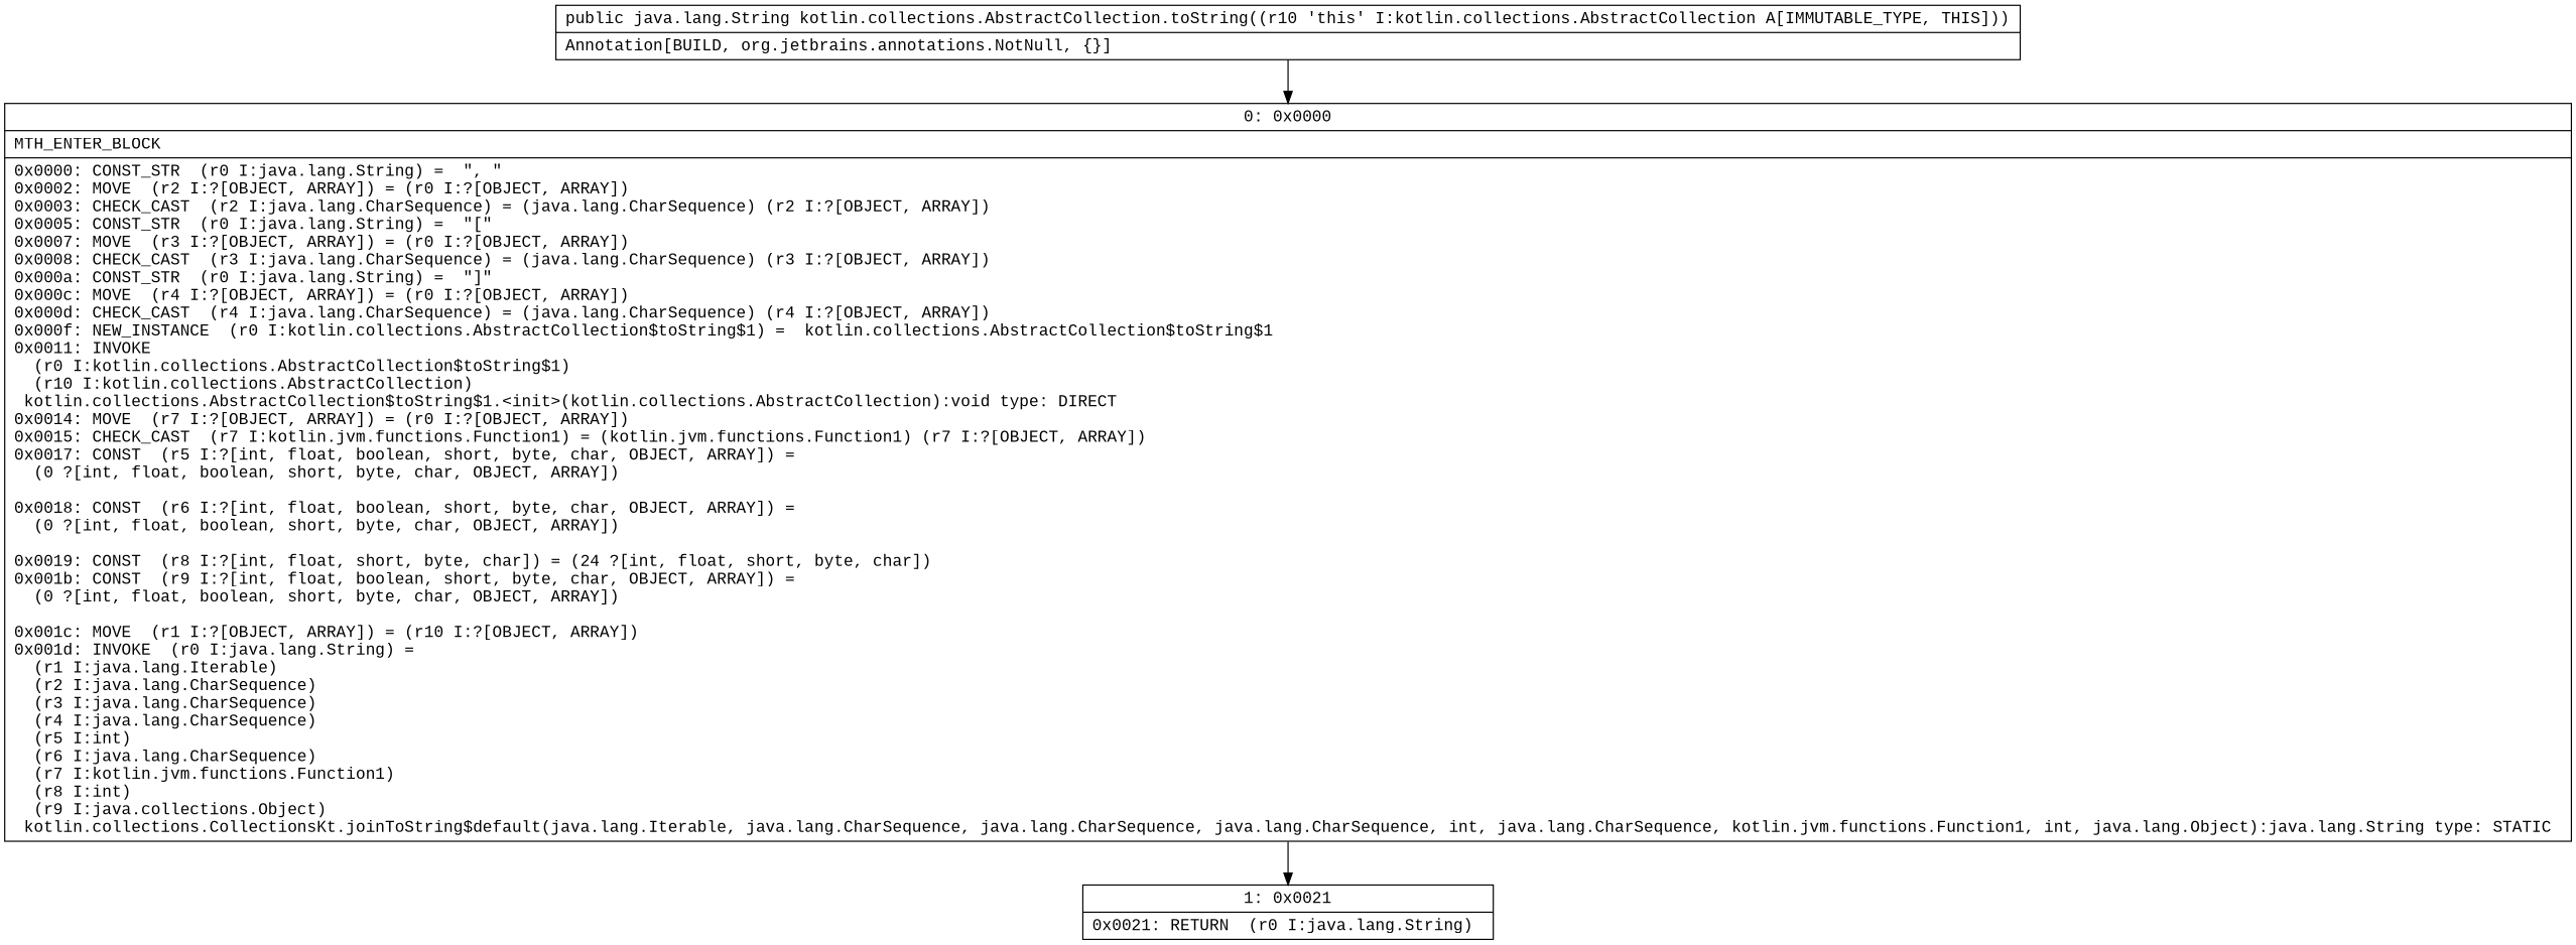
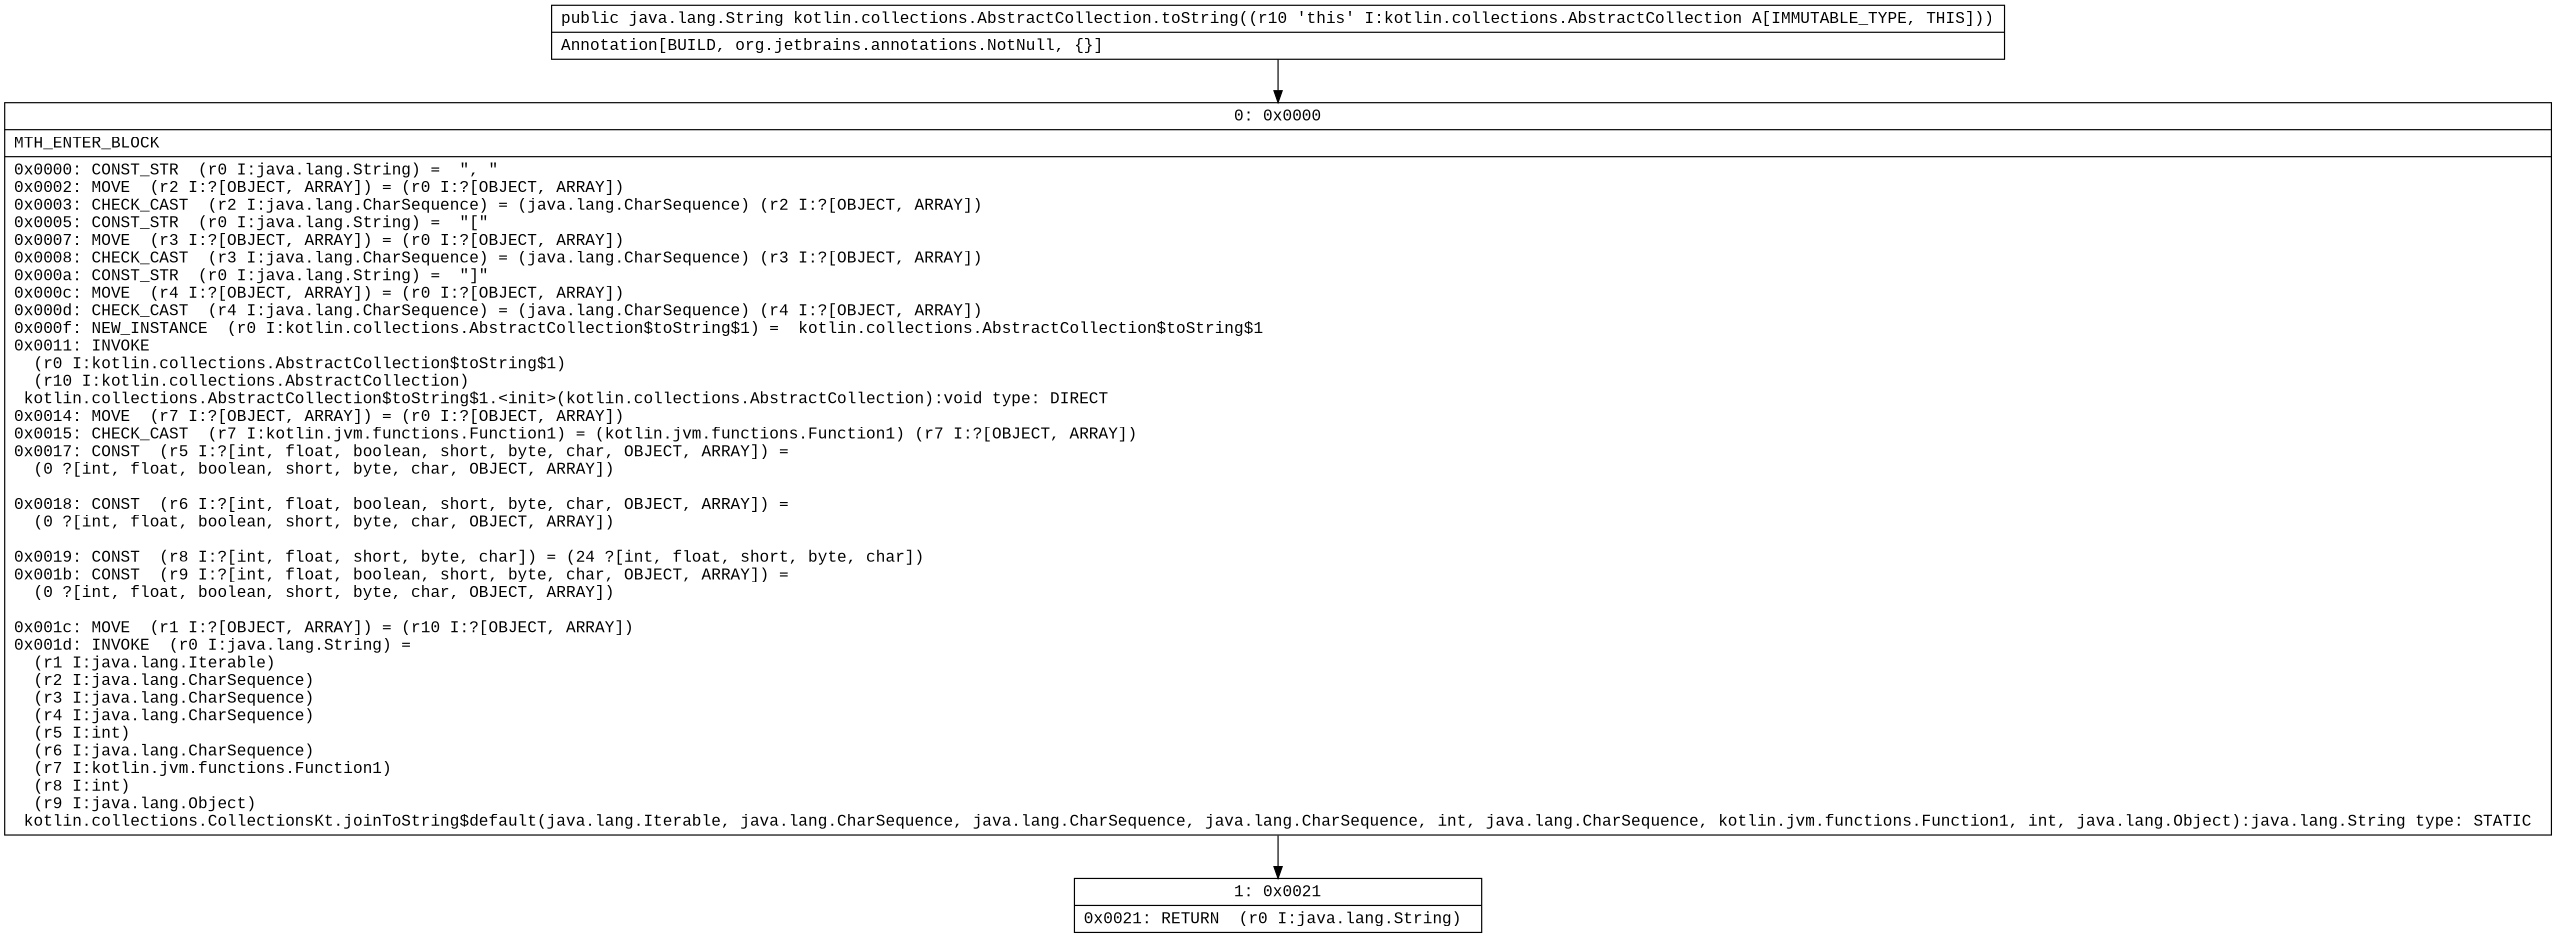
  digraph {
    fontname="Liberation Mono"
    node [shape=record fontname="Liberation Mono"]
    edge [fontname="Liberation Mono"]
-   n1 [label="{0\:\ 0x0000|MTH_ENTER_BLOCK\l|0x0000: CONST_STR  (r0 I:java.lang.String) =  \", \" \l0x0002: MOVE  (r2 I:?[OBJECT, ARRAY]) = (r0 I:?[OBJECT, ARRAY]) \l0x0003: CHECK_CAST  (r2 I:java.lang.CharSequence) = (java.lang.CharSequence) (r2 I:?[OBJECT, ARRAY]) \l0x0005: CONST_STR  (r0 I:java.lang.String) =  \"[\" \l0x0007: MOVE  (r3 I:?[OBJECT, ARRAY]) = (r0 I:?[OBJECT, ARRAY]) \l0x0008: CHECK_CAST  (r3 I:java.lang.CharSequence) = (java.lang.CharSequence) (r3 I:?[OBJECT, ARRAY]) \l0x000a: CONST_STR  (r0 I:java.lang.String) =  \"]\" \l0x000c: MOVE  (r4 I:?[OBJECT, ARRAY]) = (r0 I:?[OBJECT, ARRAY]) \l0x000d: CHECK_CAST  (r4 I:java.lang.CharSequence) = (java.lang.CharSequence) (r4 I:?[OBJECT, ARRAY]) \l0x000f: NEW_INSTANCE  (r0 I:kotlin.collections.AbstractCollection$toString$1) =  kotlin.collections.AbstractCollection$toString$1 \l0x0011: INVOKE  \l  (r0 I:kotlin.collections.AbstractCollection$toString$1)\l  (r10 I:kotlin.collections.AbstractCollection)\l kotlin.collections.AbstractCollection$toString$1.\<init\>(kotlin.collections.AbstractCollection):void type: DIRECT \l0x0014: MOVE  (r7 I:?[OBJECT, ARRAY]) = (r0 I:?[OBJECT, ARRAY]) \l0x0015: CHECK_CAST  (r7 I:kotlin.jvm.functions.Function1) = (kotlin.jvm.functions.Function1) (r7 I:?[OBJECT, ARRAY]) \l0x0017: CONST  (r5 I:?[int, float, boolean, short, byte, char, OBJECT, ARRAY]) = \l  (0 ?[int, float, boolean, short, byte, char, OBJECT, ARRAY])\l \l0x0018: CONST  (r6 I:?[int, float, boolean, short, byte, char, OBJECT, ARRAY]) = \l  (0 ?[int, float, boolean, short, byte, char, OBJECT, ARRAY])\l \l0x0019: CONST  (r8 I:?[int, float, short, byte, char]) = (24 ?[int, float, short, byte, char]) \l0x001b: CONST  (r9 I:?[int, float, boolean, short, byte, char, OBJECT, ARRAY]) = \l  (0 ?[int, float, boolean, short, byte, char, OBJECT, ARRAY])\l \l0x001c: MOVE  (r1 I:?[OBJECT, ARRAY]) = (r10 I:?[OBJECT, ARRAY]) \l0x001d: INVOKE  (r0 I:java.lang.String) = \l  (r1 I:java.lang.Iterable)\l  (r2 I:java.lang.CharSequence)\l  (r3 I:java.lang.CharSequence)\l  (r4 I:java.lang.CharSequence)\l  (r5 I:int)\l  (r6 I:java.lang.CharSequence)\l  (r7 I:kotlin.jvm.functions.Function1)\l  (r8 I:int)\l  (r9 I:java.collections.Object)\l kotlin.collections.CollectionsKt.joinToString$default(java.lang.Iterable, java.lang.CharSequence, java.lang.CharSequence, java.lang.CharSequence, int, java.lang.CharSequence, kotlin.jvm.functions.Function1, int, java.lang.Object):java.lang.String type: STATIC \l}"]
+   n1 [label="{0\:\ 0x0000|MTH_ENTER_BLOCK\l|0x0000: CONST_STR  (r0 I:java.lang.String) =  \", \" \l0x0002: MOVE  (r2 I:?[OBJECT, ARRAY]) = (r0 I:?[OBJECT, ARRAY]) \l0x0003: CHECK_CAST  (r2 I:java.lang.CharSequence) = (java.lang.CharSequence) (r2 I:?[OBJECT, ARRAY]) \l0x0005: CONST_STR  (r0 I:java.lang.String) =  \"[\" \l0x0007: MOVE  (r3 I:?[OBJECT, ARRAY]) = (r0 I:?[OBJECT, ARRAY]) \l0x0008: CHECK_CAST  (r3 I:java.lang.CharSequence) = (java.lang.CharSequence) (r3 I:?[OBJECT, ARRAY]) \l0x000a: CONST_STR  (r0 I:java.lang.String) =  \"]\" \l0x000c: MOVE  (r4 I:?[OBJECT, ARRAY]) = (r0 I:?[OBJECT, ARRAY]) \l0x000d: CHECK_CAST  (r4 I:java.lang.CharSequence) = (java.lang.CharSequence) (r4 I:?[OBJECT, ARRAY]) \l0x000f: NEW_INSTANCE  (r0 I:kotlin.collections.AbstractCollection$toString$1) =  kotlin.collections.AbstractCollection$toString$1 \l0x0011: INVOKE  \l  (r0 I:kotlin.collections.AbstractCollection$toString$1)\l  (r10 I:kotlin.collections.AbstractCollection)\l kotlin.collections.AbstractCollection$toString$1.\<init\>(kotlin.collections.AbstractCollection):void type: DIRECT \l0x0014: MOVE  (r7 I:?[OBJECT, ARRAY]) = (r0 I:?[OBJECT, ARRAY]) \l0x0015: CHECK_CAST  (r7 I:kotlin.jvm.functions.Function1) = (kotlin.jvm.functions.Function1) (r7 I:?[OBJECT, ARRAY]) \l0x0017: CONST  (r5 I:?[int, float, boolean, short, byte, char, OBJECT, ARRAY]) = \l  (0 ?[int, float, boolean, short, byte, char, OBJECT, ARRAY])\l \l0x0018: CONST  (r6 I:?[int, float, boolean, short, byte, char, OBJECT, ARRAY]) = \l  (0 ?[int, float, boolean, short, byte, char, OBJECT, ARRAY])\l \l0x0019: CONST  (r8 I:?[int, float, short, byte, char]) = (24 ?[int, float, short, byte, char]) \l0x001b: CONST  (r9 I:?[int, float, boolean, short, byte, char, OBJECT, ARRAY]) = \l  (0 ?[int, float, boolean, short, byte, char, OBJECT, ARRAY])\l \l0x001c: MOVE  (r1 I:?[OBJECT, ARRAY]) = (r10 I:?[OBJECT, ARRAY]) \l0x001d: INVOKE  (r0 I:java.lang.String) = \l  (r1 I:java.lang.Iterable)\l  (r2 I:java.lang.CharSequence)\l  (r3 I:java.lang.CharSequence)\l  (r4 I:java.lang.CharSequence)\l  (r5 I:int)\l  (r6 I:java.lang.CharSequence)\l  (r7 I:kotlin.jvm.functions.Function1)\l  (r8 I:int)\l  (r9 I:java.lang.Object)\l kotlin.collections.CollectionsKt.joinToString$default(java.lang.Iterable, java.lang.CharSequence, java.lang.CharSequence, java.lang.CharSequence, int, java.lang.CharSequence, kotlin.jvm.functions.Function1, int, java.lang.Object):java.lang.String type: STATIC \l}"]
    n2 [label="{1\:\ 0x0021|0x0021: RETURN  (r0 I:java.lang.String) \l}"]
    n3 [label="{public java.lang.String kotlin.collections.AbstractCollection.toString((r10 'this' I:kotlin.collections.AbstractCollection A[IMMUTABLE_TYPE, THIS]))  | Annotation[BUILD, org.jetbrains.annotations.NotNull, \{\}]\l}"]
    n1 -> n2
    n3 -> n1
  }
